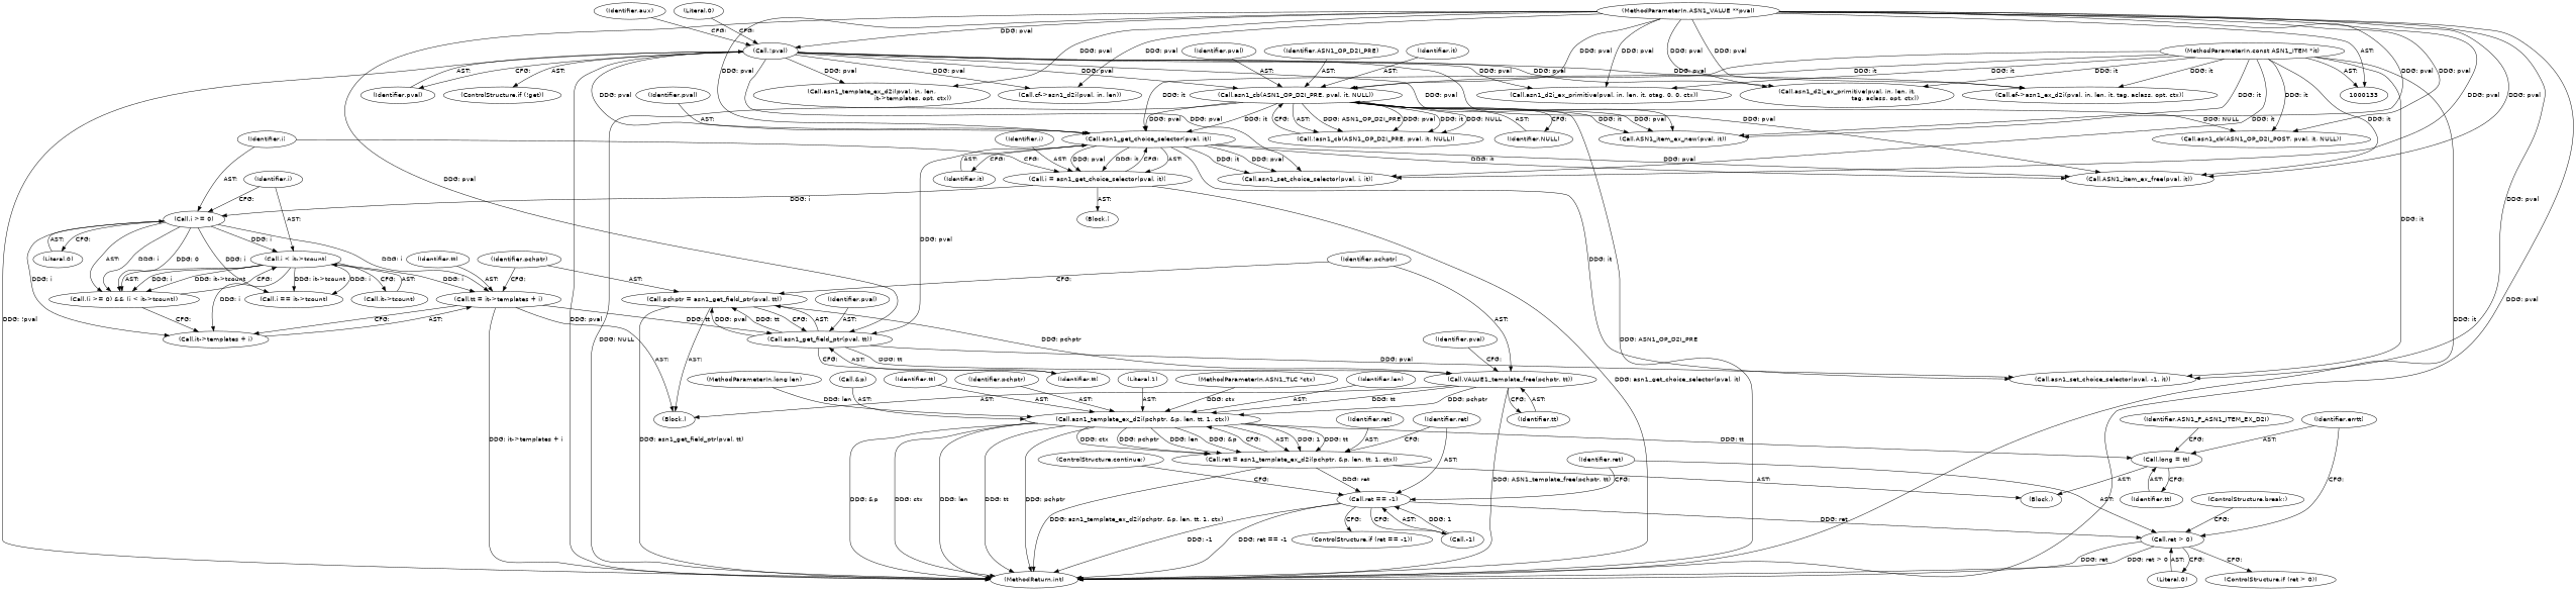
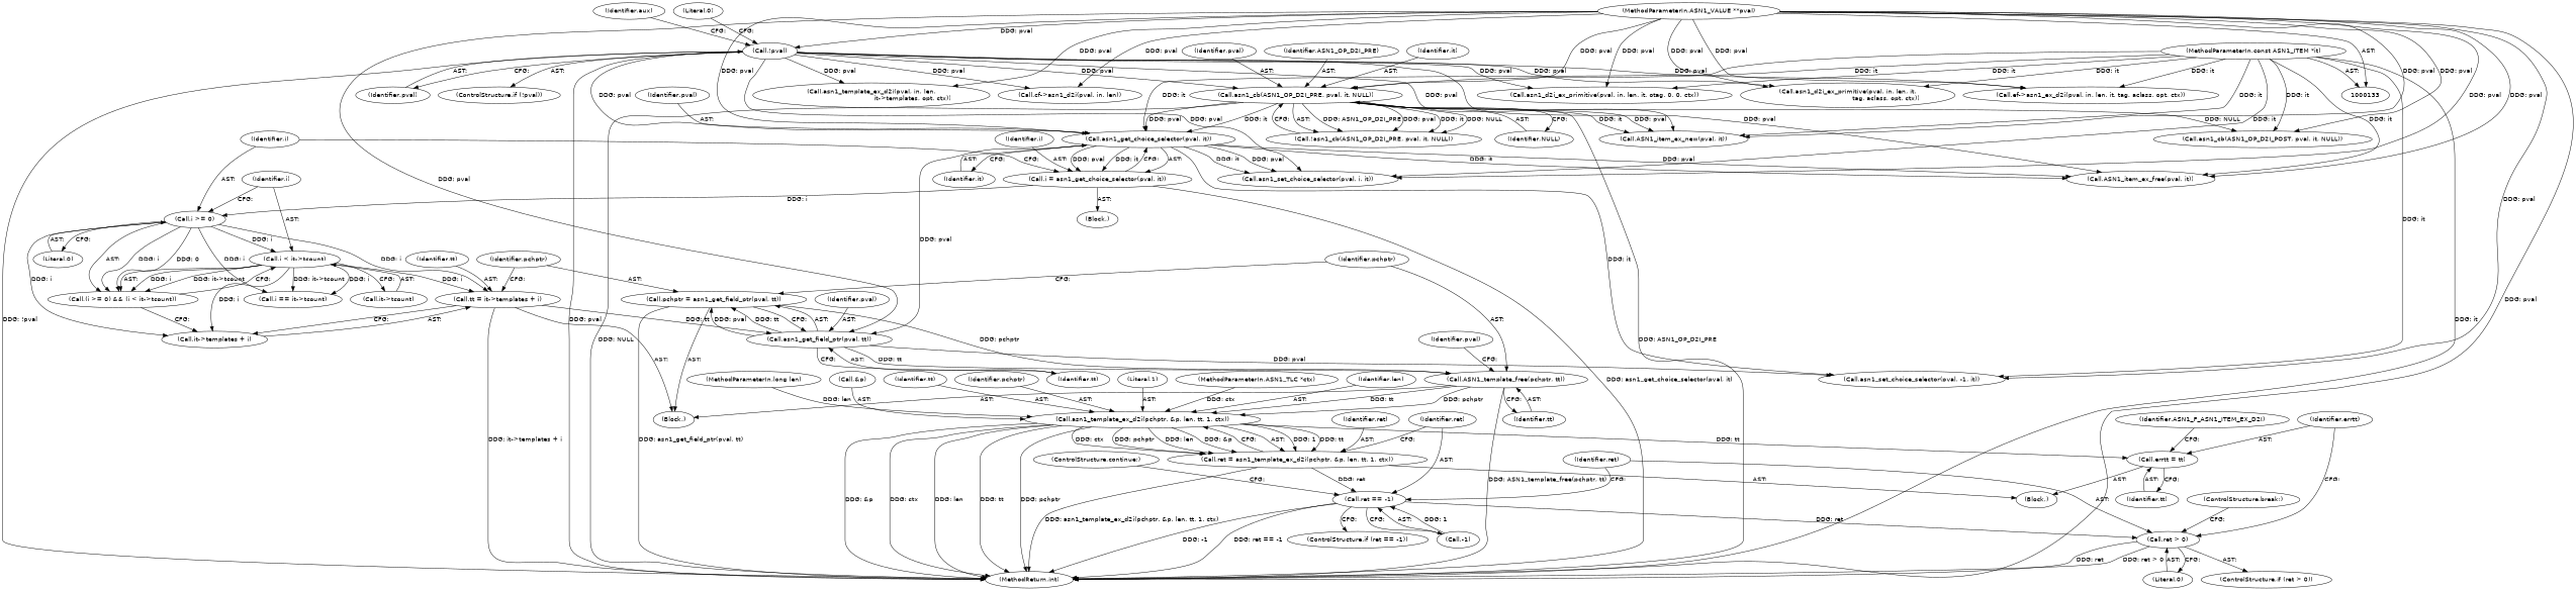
  digraph {
    fontname="DejaVu Sans"
    node [fontname="DejaVu Sans"]
    edge [fontname="DejaVu Sans"]
-   n1 [label="(Call,VALUE1_template_free(pchptr, tt))"]
+   n1 [label="(Call,ASN1_template_free(pchptr, tt))"]
    n2 [label="(Call,asn1_template_ex_d2i(pchptr, &p, len, tt, 1, ctx))"]
    n3 [label="(MethodReturn,int)"]
    n4 [label="(Block,)"]
    n5 [label="(Identifier,tt)"]
    n6 [label="(Call,ret = asn1_template_ex_d2i(pchptr, &p, len, tt, 1, ctx))"]
-   n7 [label="(Call,long = tt)"]
+   n7 [label="(Call,errtt = tt)"]
    n8 [label="(Call,pchptr = asn1_get_field_ptr(pval, tt))"]
    n9 [label="(Call,asn1_get_field_ptr(pval, tt))"]
    n10 [label="(Identifier,tt)"]
    n11 [label="(Call,asn1_set_choice_selector(pval, -1, it))"]
    n12 [label="(Call,asn1_get_choice_selector(pval, it))"]
    n13 [label="(Call,i = asn1_get_choice_selector(pval, it))"]
    n14 [label="(Identifier,it)"]
    n15 [label="(Call,asn1_set_choice_selector(pval, i, it))"]
    n16 [label="(Call,ASN1_item_ex_free(pval, it))"]
    n17 [label="(Call,i >= 0)"]
    n18 [label="(Block,)"]
    n19 [label="(Call,!pval)"]
    n20 [label="(Call,asn1_cb(ASN1_OP_D2I_PRE, pval, it, NULL))"]
    n21 [label="(Call,asn1_d2i_ex_primitive(pval, in, len, it, otag, 0, 0, ctx))"]
    n22 [label="(Call,asn1_d2i_ex_primitive(pval, in, len, it,\n                                     tag, aclass, opt, ctx))"]
    n23 [label="(Call,cf->asn1_d2i(pval, in, len))"]
-   n24 [label="(ControlStructure,if (!get))"]
+   n24 [label="(ControlStructure,if (!pval))"]
    n25 [label="(Call,asn1_template_ex_d2i(pval, in, len,\n                                        it->templates, opt, ctx))"]
    n26 [label="(Identifier,pval)"]
    n27 [label="(Call,ef->asn1_ex_d2i(pval, in, len, it, tag, aclass, opt, ctx))"]
    n28 [label="(Call,ASN1_item_ex_new(pval, it))"]
    n29 [label="(Call,asn1_cb(ASN1_OP_D2I_POST, pval, it, NULL))"]
    n30 [label="(Identifier,NULL)"]
    n31 [label="(Call,!asn1_cb(ASN1_OP_D2I_PRE, pval, it, NULL))"]
    n32 [label="(MethodParameterIn,ASN1_VALUE **pval)"]
    1000133
    n34 [label="(MethodParameterIn,const ASN1_ITEM *it)"]
    n35 [label="(Call,tt = it->templates + i)"]
    n36 [label="(Call,it->templates + i)"]
    n37 [label="(Call,i < it->tcount)"]
    n38 [label="(Call,(i >= 0) && (i < it->tcount))"]
    n39 [label="(Call,i == it->tcount)"]
    n40 [label="(Call,it->tcount)"]
    n41 [label="(Literal,0)"]
    n42 [label="(Call,ret == -1)"]
    n43 [label="(Block,)"]
    n44 [label="(Identifier,tt)"]
    n45 [label="(Call,ret > 0)"]
    n46 [label="(Call,-1)"]
    n47 [label="(ControlStructure,if (ret == -1))"]
    n48 [label="(ControlStructure,if (ret > 0))"]
    n49 [label="(Literal,0)"]
    n50 [label="(Identifier,it)"]
    n51 [label="(ControlStructure,break;)"]
    n52 [label="(MethodParameterIn,ASN1_TLC *ctx)"]
    n53 [label="(Identifier,pval)"]
    n54 [label="(Identifier,i)"]
    n55 [label="(Identifier,len)"]
    n56 [label="(Identifier,ret)"]
    n57 [label="(Identifier,errtt)"]
    n58 [label="(Identifier,i)"]
    n59 [label="(Identifier,ASN1_F_ASN1_ITEM_EX_D2I)"]
    n60 [label="(Identifier,pval)"]
    n61 [label="(Identifier,ret)"]
    n62 [label="(Identifier,ASN1_OP_D2I_PRE)"]
    n63 [label="(MethodParameterIn,long len)"]
    n64 [label="(Identifier,aux)"]
    n65 [label="(Identifier,pchptr)"]
    n66 [label="(Call,&p)"]
    n67 [label="(Identifier,tt)"]
    n68 [label="(Literal,0)"]
    n69 [label="(Identifier,pchptr)"]
    n70 [label="(Identifier,pval)"]
    n71 [label="(Identifier,ret)"]
    n72 [label="(Identifier,i)"]
    n73 [label="(Identifier,pchptr)"]
    n74 [label="(ControlStructure,continue;)"]
    n75 [label="(Identifier,pval)"]
    n76 [label="(Literal,1)"]
    n77 [label="(Identifier,tt)"]
    n1 -> n2 [label="DDG: pchptr"]
    n1 -> n2 [label="DDG: tt"]
    n1 -> n3 [label="DDG: ASN1_template_free(pchptr, tt)"]
    n1 -> n4 [label="AST: "]
    n1 -> n5 [label="CFG: "]
    n2 -> n3 [label="DDG: len"]
    n2 -> n3 [label="DDG: pchptr"]
    n2 -> n3 [label="DDG: ctx"]
    n2 -> n3 [label="DDG: tt"]
    n2 -> n3 [label="DDG: &p"]
    n2 -> n6 [label="AST: "]
    n2 -> n6 [label="DDG: 1"]
    n2 -> n6 [label="DDG: tt"]
    n2 -> n6 [label="DDG: ctx"]
    n2 -> n6 [label="DDG: pchptr"]
    n2 -> n6 [label="DDG: len"]
    n2 -> n6 [label="DDG: &p"]
    n2 -> n7 [label="DDG: tt"]
    n5 -> n1 [label="AST: "]
    n6 -> n2 [label="CFG: "]
    n6 -> n3 [label="DDG: asn1_template_ex_d2i(pchptr, &p, len, tt, 1, ctx)"]
    n6 -> n42 [label="DDG: ret"]
    n6 -> n43 [label="AST: "]
    n7 -> n43 [label="AST: "]
    n7 -> n44 [label="CFG: "]
    n8 -> n1 [label="DDG: pchptr"]
    n8 -> n3 [label="DDG: asn1_get_field_ptr(pval, tt)"]
    n8 -> n4 [label="AST: "]
    n8 -> n9 [label="CFG: "]
    n9 -> n1 [label="DDG: tt"]
    n9 -> n8 [label="AST: "]
    n9 -> n8 [label="DDG: pval"]
    n9 -> n8 [label="DDG: tt"]
    n9 -> n10 [label="CFG: "]
    n9 -> n11 [label="DDG: pval"]
    n10 -> n9 [label="AST: "]
    n12 -> n9 [label="DDG: pval"]
    n12 -> n11 [label="DDG: it"]
    n12 -> n13 [label="AST: "]
    n12 -> n13 [label="DDG: pval"]
    n12 -> n13 [label="DDG: it"]
    n12 -> n14 [label="CFG: "]
    n12 -> n15 [label="DDG: pval"]
    n12 -> n15 [label="DDG: it"]
    n12 -> n16 [label="DDG: pval"]
    n12 -> n16 [label="DDG: it"]
    n13 -> n3 [label="DDG: asn1_get_choice_selector(pval, it)"]
    n13 -> n12 [label="CFG: "]
    n13 -> n17 [label="DDG: i"]
    n13 -> n18 [label="AST: "]
    n14 -> n12 [label="AST: "]
    n17 -> n35 [label="DDG: i"]
    n17 -> n36 [label="DDG: i"]
    n17 -> n37 [label="DDG: i"]
    n17 -> n38 [label="AST: "]
    n17 -> n38 [label="DDG: i"]
    n17 -> n38 [label="DDG: 0"]
    n17 -> n39 [label="DDG: i"]
    n17 -> n41 [label="CFG: "]
    n19 -> n3 [label="DDG: pval"]
    n19 -> n3 [label="DDG: !pval"]
    n19 -> n12 [label="DDG: pval"]
    n19 -> n15 [label="DDG: pval"]
    n19 -> n16 [label="DDG: pval"]
    n19 -> n20 [label="DDG: pval"]
    n19 -> n21 [label="DDG: pval"]
    n19 -> n22 [label="DDG: pval"]
    n19 -> n23 [label="DDG: pval"]
    n19 -> n24 [label="AST: "]
    n19 -> n25 [label="DDG: pval"]
    n19 -> n26 [label="CFG: "]
    n19 -> n27 [label="DDG: pval"]
    n19 -> n28 [label="DDG: pval"]
    n20 -> n3 [label="DDG: ASN1_OP_D2I_PRE"]
    n20 -> n3 [label="DDG: NULL"]
    n20 -> n12 [label="DDG: pval"]
    n20 -> n12 [label="DDG: it"]
    n20 -> n28 [label="DDG: pval"]
    n20 -> n28 [label="DDG: it"]
    n20 -> n29 [label="DDG: NULL"]
    n20 -> n30 [label="CFG: "]
    n20 -> n31 [label="AST: "]
    n20 -> n31 [label="DDG: ASN1_OP_D2I_PRE"]
    n20 -> n31 [label="DDG: pval"]
    n20 -> n31 [label="DDG: it"]
    n20 -> n31 [label="DDG: NULL"]
    n26 -> n19 [label="AST: "]
    n30 -> n20 [label="AST: "]
    n31 -> n20 [label="CFG: "]
    n32 -> n3 [label="DDG: pval"]
    n32 -> n9 [label="DDG: pval"]
    n32 -> n11 [label="DDG: pval"]
    n32 -> n12 [label="DDG: pval"]
    n32 -> n15 [label="DDG: pval"]
    n32 -> n16 [label="DDG: pval"]
    n32 -> n19 [label="DDG: pval"]
    n32 -> n20 [label="DDG: pval"]
    n32 -> n21 [label="DDG: pval"]
    n32 -> n22 [label="DDG: pval"]
    n32 -> n23 [label="DDG: pval"]
    n32 -> n25 [label="DDG: pval"]
    n32 -> n27 [label="DDG: pval"]
    n32 -> n28 [label="DDG: pval"]
    n32 -> n29 [label="DDG: pval"]
    n32 -> 1000133 [label="AST: "]
    n34 -> n3 [label="DDG: it"]
    n34 -> n11 [label="DDG: it"]
    n34 -> n12 [label="DDG: it"]
    n34 -> n15 [label="DDG: it"]
    n34 -> n16 [label="DDG: it"]
    n34 -> n20 [label="DDG: it"]
    n34 -> n21 [label="DDG: it"]
    n34 -> n22 [label="DDG: it"]
    n34 -> n27 [label="DDG: it"]
    n34 -> n28 [label="DDG: it"]
    n34 -> n29 [label="DDG: it"]
    n34 -> 1000133 [label="AST: "]
    n35 -> n3 [label="DDG: it->templates + i"]
    n35 -> n4 [label="AST: "]
    n35 -> n9 [label="DDG: tt"]
    n35 -> n36 [label="CFG: "]
    n36 -> n35 [label="AST: "]
    n37 -> n35 [label="DDG: i"]
    n37 -> n36 [label="DDG: i"]
    n37 -> n38 [label="AST: "]
    n37 -> n38 [label="DDG: i"]
    n37 -> n38 [label="DDG: it->tcount"]
    n37 -> n39 [label="DDG: i"]
    n37 -> n39 [label="DDG: it->tcount"]
    n37 -> n40 [label="CFG: "]
    n38 -> n36 [label="CFG: "]
    n38 -> n37 [label="CFG: "]
    n40 -> n37 [label="AST: "]
    n41 -> n17 [label="AST: "]
    n42 -> n3 [label="DDG: ret == -1"]
    n42 -> n3 [label="DDG: -1"]
    n42 -> n45 [label="DDG: ret"]
    n42 -> n46 [label="CFG: "]
    n42 -> n47 [label="CFG: "]
    n44 -> n7 [label="AST: "]
    n45 -> n3 [label="DDG: ret > 0"]
    n45 -> n3 [label="DDG: ret"]
-   n45 -> n48 [label="CFG: "]
+   n45 -> n48 [label="AST: "]
    n45 -> n49 [label="CFG: "]
    n46 -> n42 [label="AST: "]
    n46 -> n42 [label="DDG: 1"]
    n49 -> n45 [label="AST: "]
    n50 -> n20 [label="AST: "]
    n51 -> n45 [label="CFG: "]
    n52 -> n2 [label="DDG: ctx"]
    n53 -> n1 [label="CFG: "]
    n54 -> n17 [label="CFG: "]
    n54 -> n37 [label="AST: "]
    n55 -> n2 [label="AST: "]
    n56 -> n42 [label="CFG: "]
    n56 -> n45 [label="AST: "]
    n57 -> n7 [label="AST: "]
    n57 -> n45 [label="CFG: "]
    n58 -> n13 [label="CFG: "]
    n58 -> n17 [label="AST: "]
    n59 -> n7 [label="CFG: "]
    n60 -> n20 [label="AST: "]
    n61 -> n6 [label="CFG: "]
    n61 -> n42 [label="AST: "]
    n62 -> n20 [label="AST: "]
    n63 -> n2 [label="DDG: len"]
    n64 -> n19 [label="CFG: "]
    n65 -> n8 [label="AST: "]
    n65 -> n35 [label="CFG: "]
    n66 -> n2 [label="AST: "]
    n67 -> n2 [label="AST: "]
    n68 -> n19 [label="CFG: "]
    n69 -> n2 [label="AST: "]
    n70 -> n9 [label="AST: "]
    n71 -> n6 [label="AST: "]
    n72 -> n13 [label="AST: "]
    n73 -> n1 [label="AST: "]
    n73 -> n8 [label="CFG: "]
    n74 -> n42 [label="CFG: "]
    n75 -> n12 [label="AST: "]
    n76 -> n2 [label="AST: "]
    n77 -> n35 [label="AST: "]
  }
